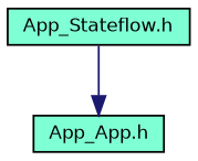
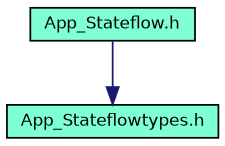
  digraph {
    node [color=black fillcolor=aquamarine fontname=Helvetica fontsize=10 shape=record style=filled]
    n1 [fontcolor=black height=0.2 label="App_Stateflow.h" width=0.4]
-   n2 [height=0.2 label="App_App.h" width=0.4]
+   n2 [height=0.2 label="App_Stateflowtypes.h" width=0.4]
    n1 -> n2 [color=midnightblue fontname=Helvetica fontsize=10 labelfontname=Helvetica labelfontsize=10 style=solid]
  }
